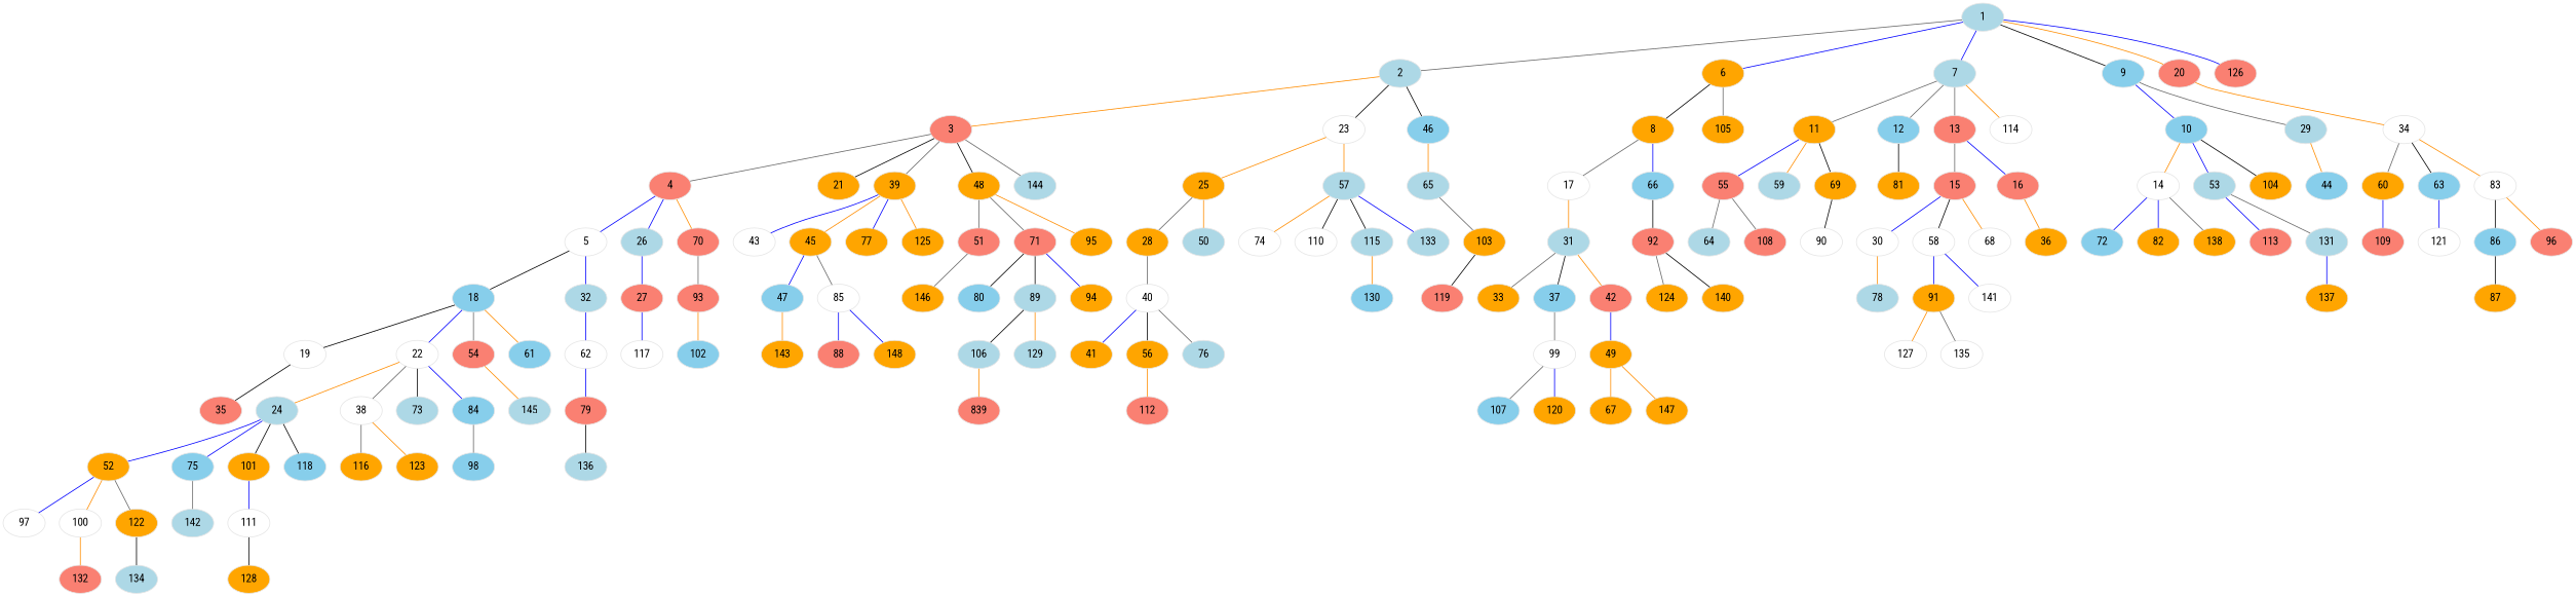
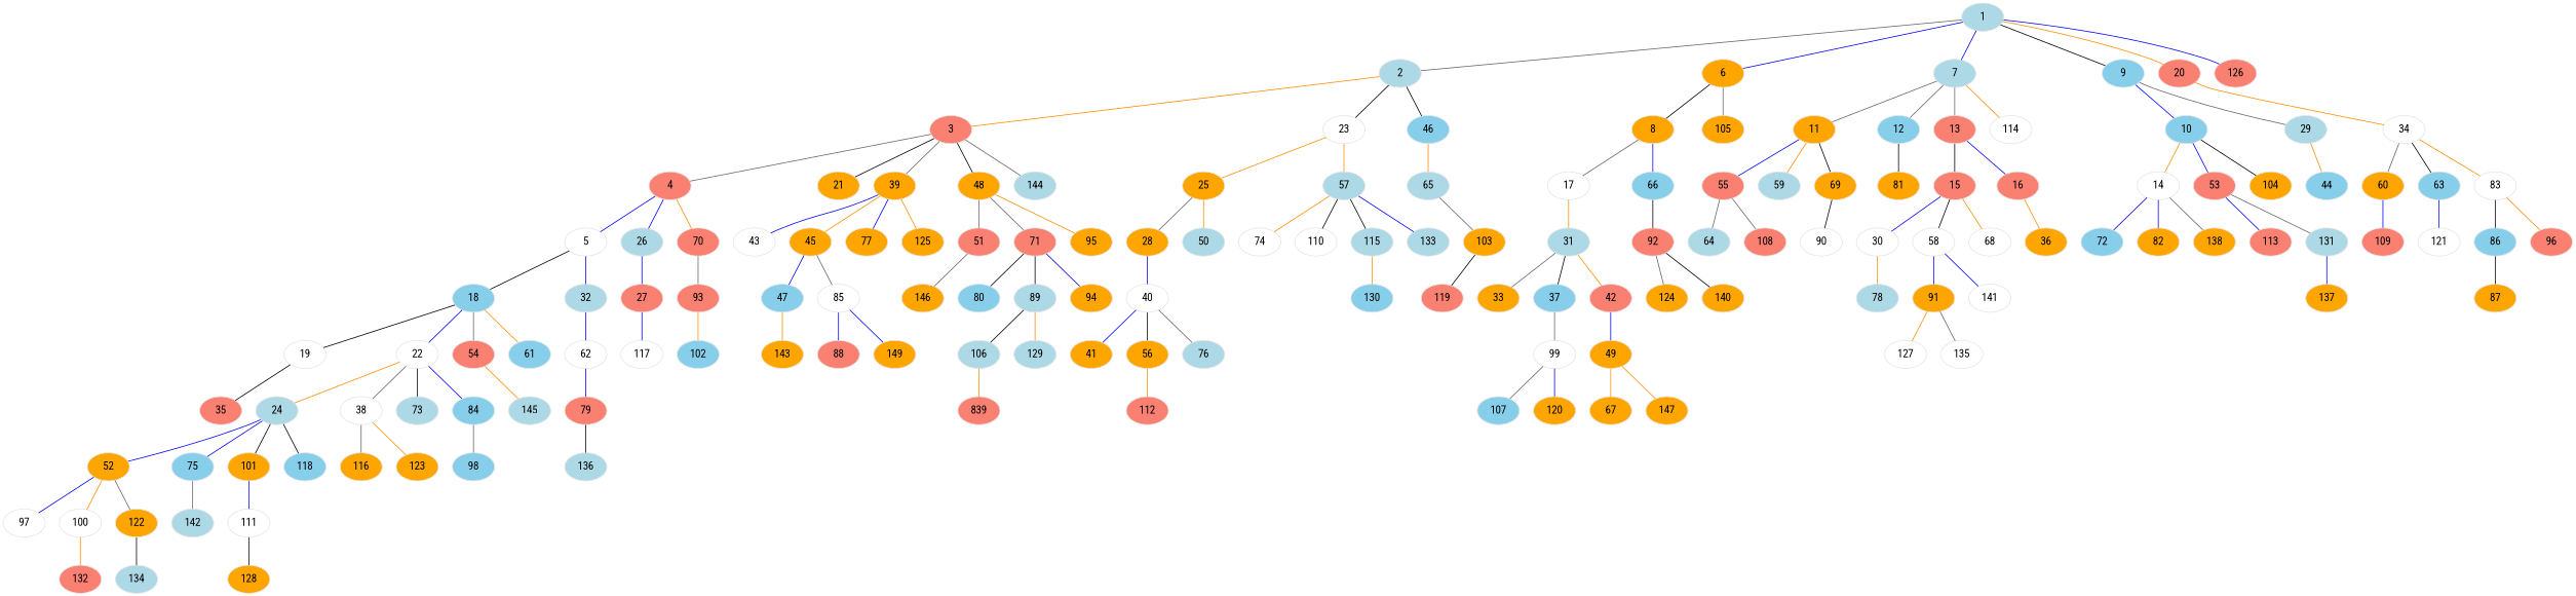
  graph {
    fontname="Roboto Condensed"
    node [color=gray90 fillcolor=orange fontname="Roboto Condensed" style=filled]
    edge [color=blue fontname="Roboto Condensed"]
    1 [fillcolor=lightblue]
    2 [fillcolor=lightblue]
    6
    7 [fillcolor=lightblue]
    9 [fillcolor=skyblue]
    20 [fillcolor=salmon]
    126 [fillcolor=salmon]
    3 [fillcolor=salmon]
    23 [fillcolor=white]
    46 [fillcolor=skyblue]
    8
    105
    11
    12 [fillcolor=skyblue]
    13 [fillcolor=salmon]
    114 [fillcolor=white]
    10 [fillcolor=skyblue]
    29 [fillcolor=lightblue]
    34 [fillcolor=white]
    4 [fillcolor=salmon]
    21
    39
    48
    144 [fillcolor=lightblue]
    25
    57 [fillcolor=lightblue]
    65 [fillcolor=lightblue]
    5 [fillcolor=white]
    26 [fillcolor=lightblue]
    70 [fillcolor=salmon]
    43 [fillcolor=white]
    45
    77
    125
    51 [fillcolor=salmon]
    71 [fillcolor=salmon]
    95
    18 [fillcolor=skyblue]
    32 [fillcolor=lightblue]
    27 [fillcolor=salmon]
    93 [fillcolor=salmon]
    19 [fillcolor=white]
    22 [fillcolor=white]
    54 [fillcolor=salmon]
    61 [fillcolor=skyblue]
    62 [fillcolor=white]
    17 [fillcolor=white]
    66 [fillcolor=skyblue]
    55 [fillcolor=salmon]
    59 [fillcolor=lightblue]
    69
    81
    15 [fillcolor=salmon]
    16 [fillcolor=salmon]
    31 [fillcolor=lightblue]
    92 [fillcolor=salmon]
    14 [fillcolor=white]
-   53 [fillcolor=lightblue]
+   53 [fillcolor=salmon]
    104
    44 [fillcolor=skyblue]
    72 [fillcolor=skyblue]
    82
    138
    113 [fillcolor=salmon]
    131 [fillcolor=lightblue]
    64 [fillcolor=lightblue]
    108 [fillcolor=salmon]
    90 [fillcolor=white]
    30 [fillcolor=white]
    58 [fillcolor=white]
    68 [fillcolor=white]
    36
    78 [fillcolor=lightblue]
    91
    141 [fillcolor=white]
    33
    37 [fillcolor=skyblue]
    42 [fillcolor=salmon]
    35 [fillcolor=salmon]
    24 [fillcolor=lightblue]
    38 [fillcolor=white]
    73 [fillcolor=lightblue]
    84 [fillcolor=skyblue]
    145 [fillcolor=lightblue]
    60
    63 [fillcolor=skyblue]
    83 [fillcolor=white]
    52
    75 [fillcolor=skyblue]
    101
    118 [fillcolor=skyblue]
    116
    123
    98 [fillcolor=skyblue]
    28
    50 [fillcolor=lightblue]
    74 [fillcolor=white]
    110 [fillcolor=white]
    115 [fillcolor=lightblue]
    133 [fillcolor=lightblue]
    97 [fillcolor=white]
    100 [fillcolor=white]
    122
    142 [fillcolor=lightblue]
    111 [fillcolor=white]
    40 [fillcolor=white]
    117 [fillcolor=white]
    41
    56
    76 [fillcolor=lightblue]
    99 [fillcolor=white]
    49
    79 [fillcolor=salmon]
    109 [fillcolor=salmon]
    121 [fillcolor=white]
    86 [fillcolor=skyblue]
    96 [fillcolor=salmon]
    107 [fillcolor=skyblue]
    120
    47 [fillcolor=skyblue]
    85 [fillcolor=white]
    112 [fillcolor=salmon]
    67
    147
    143
    88 [fillcolor=salmon]
-   148
+   148 [label=149]
    103
    146
    80 [fillcolor=skyblue]
    89 [fillcolor=lightblue]
    94
    132 [fillcolor=salmon]
    134 [fillcolor=lightblue]
    137
    130 [fillcolor=skyblue]
    127 [fillcolor=white]
    135 [fillcolor=white]
    136 [fillcolor=lightblue]
    119 [fillcolor=salmon]
    124
    140
    102 [fillcolor=skyblue]
    106 [fillcolor=lightblue]
    129 [fillcolor=lightblue]
    87
    n147 [fillcolor=salmon label=839]
    128
    1 -- 2 [color=gray40]
    1 -- 6
    1 -- 7
    1 -- 9 [color=black]
    1 -- 20 [color=darkorange]
    1 -- 126
    2 -- 3 [color=darkorange]
    2 -- 23 [color=black]
    2 -- 46 [color=black]
    6 -- 8 [color=black]
    6 -- 105 [color=gray40]
    7 -- 11 [color=gray40]
    7 -- 12 [color=gray40]
    7 -- 13 [color=gray40]
    7 -- 114 [color=darkorange]
    9 -- 10
    9 -- 29 [color=gray40]
    20 -- 34 [color=darkorange]
    3 -- 4 [color=gray40]
    3 -- 21 [color=black]
    3 -- 39 [color=gray40]
    3 -- 48 [color=black]
    3 -- 144 [color=gray40]
    23 -- 25 [color=darkorange]
    23 -- 57 [color=darkorange]
    46 -- 65 [color=darkorange]
    8 -- 17 [color=gray40]
    8 -- 66
    11 -- 55
    11 -- 59 [color=darkorange]
    11 -- 69 [color=black]
    12 -- 81 [color=black]
-   13 -- 15 [color=gray40]
+   13 -- 15 [color=black]
    13 -- 16
    10 -- 14 [color=darkorange]
    10 -- 53
    10 -- 104 [color=black]
    29 -- 44 [color=darkorange]
    34 -- 60 [color=gray40]
    34 -- 63 [color=black]
    34 -- 83 [color=darkorange]
    4 -- 5
    4 -- 26
    4 -- 70 [color=darkorange]
    39 -- 43
    39 -- 45 [color=darkorange]
    39 -- 77
    39 -- 125 [color=darkorange]
    48 -- 51 [color=gray40]
    48 -- 71 [color=gray40]
    48 -- 95 [color=darkorange]
    25 -- 28 [color=gray40]
    25 -- 50 [color=darkorange]
    57 -- 74 [color=darkorange]
    57 -- 110 [color=black]
    57 -- 115 [color=black]
    57 -- 133
    65 -- 103 [color=gray40]
    5 -- 18 [color=black]
    5 -- 32
    26 -- 27
    70 -- 93 [color=gray40]
    45 -- 47
    45 -- 85 [color=gray40]
    51 -- 146 [color=gray40]
    71 -- 80 [color=black]
    71 -- 89 [color=black]
    71 -- 94
    18 -- 19 [color=black]
    18 -- 22
    18 -- 54 [color=gray40]
    18 -- 61 [color=darkorange]
    32 -- 62
    27 -- 117
    93 -- 102 [color=darkorange]
    19 -- 35 [color=black]
    22 -- 24 [color=darkorange]
    22 -- 38 [color=gray40]
    22 -- 73 [color=black]
    22 -- 84
    54 -- 145 [color=darkorange]
    62 -- 79
    17 -- 31 [color=darkorange]
    66 -- 92 [color=black]
    55 -- 64 [color=gray40]
    55 -- 108 [color=gray40]
    69 -- 90 [color=black]
    15 -- 30
    15 -- 58 [color=black]
    15 -- 68 [color=darkorange]
    16 -- 36 [color=darkorange]
    31 -- 33 [color=gray40]
    31 -- 37 [color=black]
    31 -- 42 [color=darkorange]
    92 -- 124 [color=gray40]
    92 -- 140 [color=black]
    14 -- 72
    14 -- 82
    14 -- 138 [color=gray40]
    53 -- 113
    53 -- 131 [color=gray40]
    131 -- 137
    30 -- 78 [color=darkorange]
    58 -- 91
    58 -- 141
    91 -- 127 [color=darkorange]
    91 -- 135 [color=gray40]
    37 -- 99 [color=gray40]
    42 -- 49
    24 -- 52
    24 -- 75
    24 -- 101 [color=black]
    24 -- 118 [color=black]
    38 -- 116 [color=gray40]
    38 -- 123 [color=darkorange]
    84 -- 98 [color=gray40]
    60 -- 109
    63 -- 121
    83 -- 86 [color=black]
    83 -- 96 [color=darkorange]
    52 -- 97
    52 -- 100 [color=darkorange]
    52 -- 122 [color=gray40]
    75 -- 142 [color=gray40]
    101 -- 111
-   28 -- 40 [color=gray40]
+   28 -- 40
    115 -- 130 [color=darkorange]
    100 -- 132 [color=darkorange]
    122 -- 134 [color=black]
    111 -- 128 [color=black]
    40 -- 41
    40 -- 56 [color=black]
    40 -- 76 [color=gray40]
    56 -- 112 [color=darkorange]
    99 -- 107 [color=gray40]
    99 -- 120
    49 -- 67 [color=darkorange]
    49 -- 147 [color=darkorange]
    79 -- 136 [color=black]
    86 -- 87 [color=black]
    47 -- 143 [color=darkorange]
    85 -- 88
    85 -- 148
    103 -- 119 [color=black]
    89 -- 106 [color=black]
    89 -- 129 [color=darkorange]
    106 -- n147 [color=darkorange]
  }
